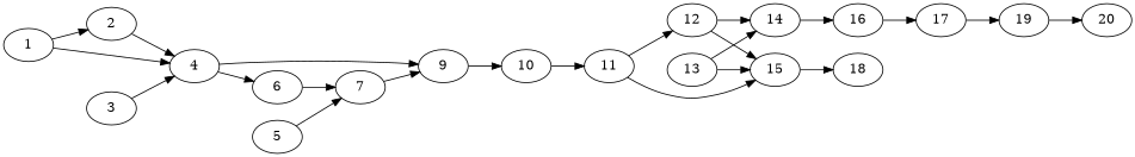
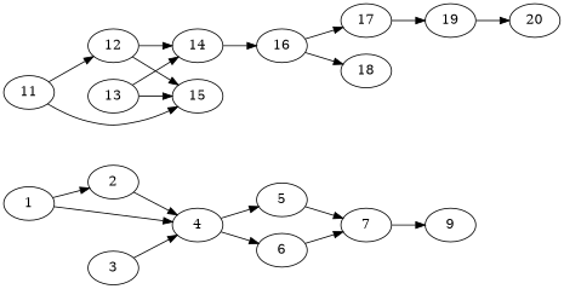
  digraph {
    rankdir=LR
    node [alpha=0.07]
    1 [expect_size=17012736]
    2 [alpha=0.18 expect_size=34874368]
    4 [alpha=0.04 expect_size=41062400]
    3 [alpha=0.12 expect_size=31049728]
    5 [alpha=0.06 expect_size=42630144]
    6 [expect_size=18828288]
    7 [alpha=0.19 expect_size=14575616]
    9 [alpha=0.20 expect_size=26087424]
-   10 [alpha=0.05 expect_size=40256512]
    11 [alpha=0.08 expect_size=37685248]
    12 [alpha=0.13 expect_size=7572480]
    15 [alpha=0.16 expect_size=39377920]
    14 [alpha=0.01 expect_size=30842880]
    13 [alpha=0.04 expect_size=50605056]
    16 [alpha=0.12 expect_size=6099968]
    17 [alpha=0.11 expect_size=22207488]
    18 [alpha=0.03 expect_size=19544064]
    19 [alpha=0.09 expect_size=36409344]
    20 [expect_size=36319232]
    1 -> 2
    1 -> 4
    2 -> 4
-   4 -> 9
+   4 -> 5
    4 -> 6
    3 -> 4
    5 -> 7
    6 -> 7
    7 -> 9
-   9 -> 10
-   10 -> 11
    11 -> 12
    11 -> 15
    12 -> 15
    12 -> 14
    14 -> 16
    13 -> 15
    13 -> 14
    16 -> 17
-   15 -> 18
+   16 -> 18
    17 -> 19
    19 -> 20
  }
